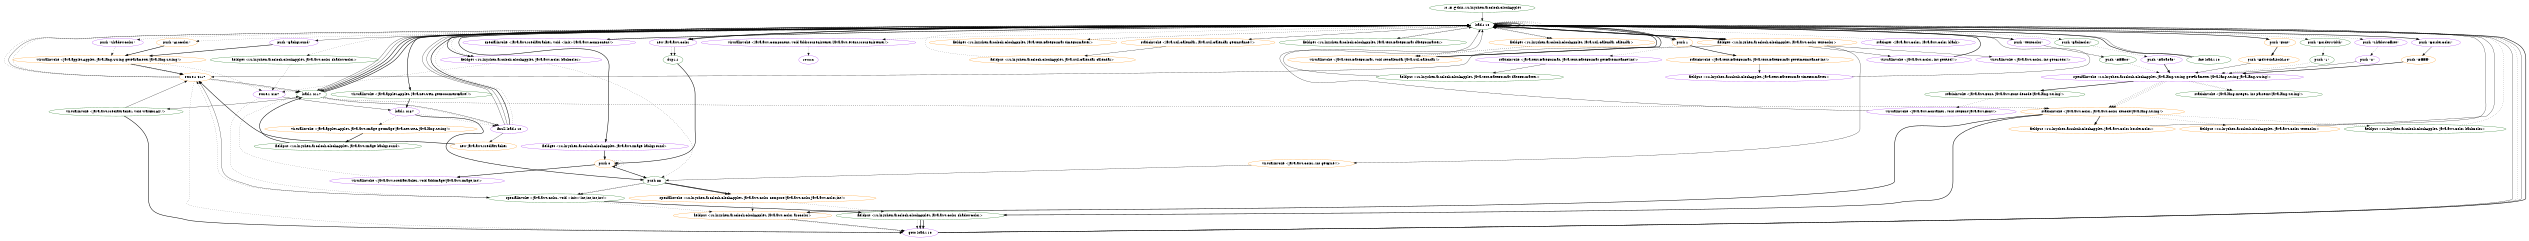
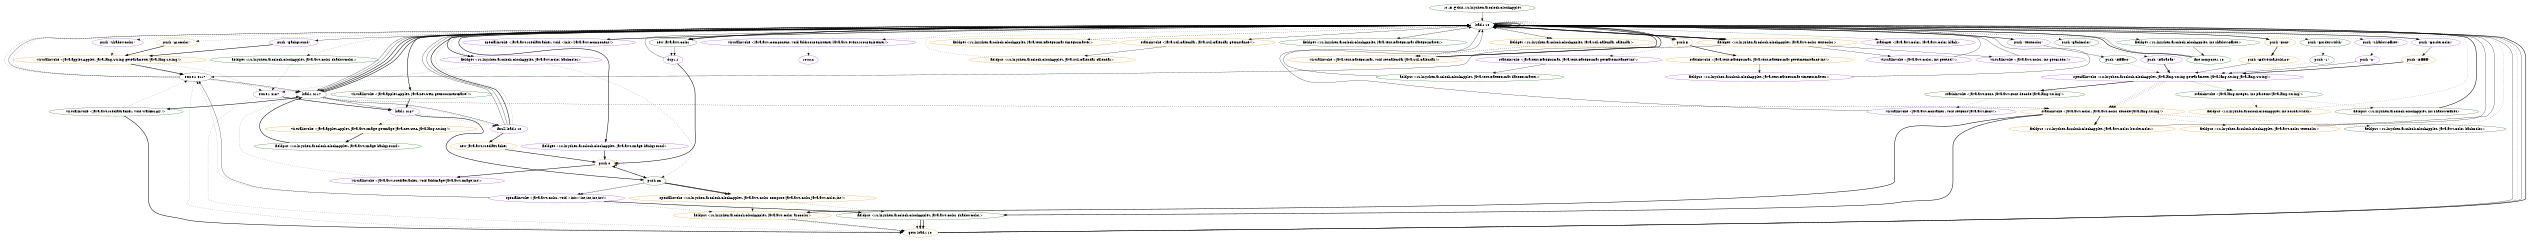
  digraph {
    node [color=purple]
    edge [style=dotted]
    "r0 := @this: ru.kryshen.arcclock.ClockApplet" [color=darkgreen]
    "load.r r0" [color=darkgreen]
    "push \"Font\"" [color=darkorange]
    "push \"BorderWidth\"" [color=darkgreen]
    "push \"ShadowOffset\""
    "push \"BorderColor\""
    "push \"TextColor\""
    "push \"BackColor\"" [color=darkgreen]
    "push \"ShadowColor\""
    "load.r $r17" [color=darkgreen]
    "push \"ArcColor\"" [color=darkorange]
    "push \"Background\""
    "specialinvoke <java.awt.MediaTracker: void <init>(java.awt.Component)>"
    "virtualinvoke <java.applet.Applet: java.net.URL getDocumentBase()>" [color=darkgreen]
    "fieldget <ru.kryshen.arcclock.ClockApplet: java.awt.Image background>"
    "staticinvoke <java.util.Calendar: java.util.Calendar getInstance()>" [color=darkorange]
-   "push 1" [color=darkorange]
+   "push 1" [color=darkorange label="push 5"]
    "fieldget <ru.kryshen.arcclock.ClockApplet: java.text.DateFormat timeFormatter>" [color=darkorange]
    "fieldget <ru.kryshen.arcclock.ClockApplet: java.util.Calendar calendar>" [color=darkorange]
    "fieldget <ru.kryshen.arcclock.ClockApplet: java.text.DateFormat dateFormatter>" [color=darkgreen]
    "virtualinvoke <java.awt.Component: void addMouseListener(java.awt.event.MouseListener)>"
-   "new java.awt.Color"
+   "new java.awt.Color" [color=darkgreen]
    "fieldget <ru.kryshen.arcclock.ClockApplet: java.awt.Color textColor>" [color=darkorange]
+   "fieldget <ru.kryshen.arcclock.ClockApplet: int shadowOffset>" [color=darkgreen]
    "fieldget <ru.kryshen.arcclock.ClockApplet: java.awt.Color backColor>"
    "fieldget <ru.kryshen.arcclock.ClockApplet: java.awt.Color shadowColor>" [color=darkgreen]
    "staticget <java.awt.Color: java.awt.Color black>"
    "push \"Helvetica-bold-24\"" [color=darkorange]
    "push \"1\"" [color=darkgreen]
    "push \"2\""
    "push \"#ffffff\"" [color=darkorange]
    "push \"#ffff00\"" [color=darkgreen]
    "push \"#a0a0a0\""
    "virtualinvoke <java.applet.Applet: java.lang.String getParameter(java.lang.String)>" [color=darkorange]
    "staticinvoke <java.awt.Color: java.awt.Color decode(java.lang.String)>" [color=darkorange]
    "ifnull load.r r0"
    "load.r $r37"
    "virtualinvoke <java.awt.MediaTracker: void waitForAll()>" [color=darkgreen]
    "push 0" [color=darkorange]
    "fieldput <ru.kryshen.arcclock.ClockApplet: java.util.Calendar calendar>" [color=darkorange]
    "staticinvoke <java.text.DateFormat: java.text.DateFormat getTimeInstance(int)>" [color=darkorange]
    "staticinvoke <java.text.DateFormat: java.text.DateFormat getDateInstance(int)>"
    "virtualinvoke <java.text.DateFormat: void setCalendar(java.util.Calendar)>" [color=darkorange]
    return
-   "dup1.r" [color=darkgreen]
-   "store.r $r17" [color=darkorange]
+   "dup1.r"
+   "store.r $r17" [color=darkgreen]
    "virtualinvoke <java.awt.Color: int getRed()>"
    "virtualinvoke <java.awt.Color: int getGreen()>"
-   "virtualinvoke <java.awt.Color: int getBlue()>" [color=darkorange]
-   "ifne load.r r0" [color=darkgreen]
+   "ifne load.r r0" [color=darkgreen label="ifne compose.r r0"]
    "store.r $r37"
    "push 88" [color=darkgreen]
    "specialinvoke <ru.kryshen.arcclock.ClockApplet: java.lang.String getParameter(java.lang.String,java.lang.String)>"
    "staticinvoke <java.awt.Font: java.awt.Font decode(java.lang.String)>" [color=darkgreen]
    "staticinvoke <java.lang.Integer: int parseInt(java.lang.String)>" [color=darkgreen]
    "virtualinvoke <java.awt.Container: void setFont(java.awt.Font)>"
+   "fieldput <ru.kryshen.arcclock.ClockApplet: int borderWidth>" [color=darkorange]
+   "fieldput <ru.kryshen.arcclock.ClockApplet: int shadowOffset>" [color=darkgreen]
    "fieldput <ru.kryshen.arcclock.ClockApplet: java.awt.Color borderColor>" [color=darkorange]
    "fieldput <ru.kryshen.arcclock.ClockApplet: java.awt.Color textColor>" [color=darkorange]
    "fieldput <ru.kryshen.arcclock.ClockApplet: java.awt.Color backColor>" [color=darkgreen]
    "fieldput <ru.kryshen.arcclock.ClockApplet: java.awt.Color shadowColor>" [color=darkgreen]
    "fieldput <ru.kryshen.arcclock.ClockApplet: java.awt.Color arcColor>" [color=darkorange]
-   "goto load.r r0"
+   "goto load.r r0" [color=darkorange]
    "new java.awt.MediaTracker" [color=darkorange]
    "virtualinvoke <java.applet.Applet: java.awt.Image getImage(java.net.URL,java.lang.String)>" [color=darkorange]
    "fieldput <ru.kryshen.arcclock.ClockApplet: java.awt.Image background>" [color=darkgreen]
-   "specialinvoke <java.awt.Color: void <init>(int,int,int,int)>" [color=darkgreen]
+   "specialinvoke <java.awt.Color: void <init>(int,int,int,int)>"
    "specialinvoke <ru.kryshen.arcclock.ClockApplet: java.awt.Color compose(java.awt.Color,java.awt.Color,int)>" [color=darkorange]
    "virtualinvoke <java.awt.MediaTracker: void addImage(java.awt.Image,int)>"
    "fieldput <ru.kryshen.arcclock.ClockApplet: java.text.DateFormat timeFormatter>"
    "fieldput <ru.kryshen.arcclock.ClockApplet: java.text.DateFormat dateFormatter>" [color=darkgreen]
    "r0 := @this: ru.kryshen.arcclock.ClockApplet" -> "load.r r0" [style=solid]
    "load.r r0" -> "load.r r0" [style=solid]
    "load.r r0" -> "load.r r0" [style=bold]
    "load.r r0" -> "load.r r0" [style=bold]
    "load.r r0" -> "load.r r0" [style=bold]
    "load.r r0" -> "load.r r0"
    "load.r r0" -> "load.r r0" [style=bold]
    "load.r r0" -> "load.r r0" [style=solid]
    "load.r r0" -> "load.r r0"
    "load.r r0" -> "load.r r0"
    "load.r r0" -> "load.r r0"
    "load.r r0" -> "load.r r0"
    "load.r r0" -> "push \"Font\"" [style=bold]
    "load.r r0" -> "push \"BorderWidth\""
    "load.r r0" -> "push \"ShadowOffset\""
    "load.r r0" -> "push \"BorderColor\"" [style=bold]
    "load.r r0" -> "push \"TextColor\"" [style=bold]
    "load.r r0" -> "push \"BackColor\""
    "load.r r0" -> "push \"ShadowColor\""
    "load.r r0" -> "load.r $r17" [style=solid]
    "load.r r0" -> "load.r $r17" [style=solid]
    "load.r r0" -> "load.r $r17" [style=bold]
    "load.r r0" -> "push \"ArcColor\""
    "load.r r0" -> "push \"Background\"" [style=solid]
    "load.r r0" -> "specialinvoke <java.awt.MediaTracker: void <init>(java.awt.Component)>"
    "load.r r0" -> "virtualinvoke <java.applet.Applet: java.net.URL getDocumentBase()>" [style=bold]
    "load.r r0" -> "fieldget <ru.kryshen.arcclock.ClockApplet: java.awt.Image background>" [style=bold]
    "load.r r0" -> "staticinvoke <java.util.Calendar: java.util.Calendar getInstance()>" [style=solid]
    "load.r r0" -> "push 1"
    "load.r r0" -> "push 1" [style=bold]
    "load.r r0" -> "fieldget <ru.kryshen.arcclock.ClockApplet: java.text.DateFormat timeFormatter>"
    "load.r r0" -> "fieldget <ru.kryshen.arcclock.ClockApplet: java.util.Calendar calendar>"
    "load.r r0" -> "fieldget <ru.kryshen.arcclock.ClockApplet: java.util.Calendar calendar>" [style=solid]
    "load.r r0" -> "fieldget <ru.kryshen.arcclock.ClockApplet: java.text.DateFormat dateFormatter>"
    "load.r r0" -> "virtualinvoke <java.awt.Component: void addMouseListener(java.awt.event.MouseListener)>"
    "load.r r0" -> "new java.awt.Color" [style=bold]
    "load.r r0" -> "new java.awt.Color" [style=bold]
    "load.r r0" -> "fieldget <ru.kryshen.arcclock.ClockApplet: java.awt.Color textColor>" [style=bold]
    "load.r r0" -> "fieldget <ru.kryshen.arcclock.ClockApplet: java.awt.Color textColor>" [style=solid]
    "load.r r0" -> "fieldget <ru.kryshen.arcclock.ClockApplet: java.awt.Color textColor>" [style=bold]
    "load.r r0" -> "fieldget <ru.kryshen.arcclock.ClockApplet: java.awt.Color textColor>" [style=solid]
+   "load.r r0" -> "fieldget <ru.kryshen.arcclock.ClockApplet: int shadowOffset>"
    "load.r r0" -> "fieldget <ru.kryshen.arcclock.ClockApplet: java.awt.Color backColor>" [style=bold]
    "load.r r0" -> "fieldget <ru.kryshen.arcclock.ClockApplet: java.awt.Color backColor>"
    "load.r r0" -> "fieldget <ru.kryshen.arcclock.ClockApplet: java.awt.Color shadowColor>"
+   "load.r r0" -> "staticget <java.awt.Color: java.awt.Color black>"
    "push \"Font\"" -> "push \"Helvetica-bold-24\"" [style=bold]
    "push \"BorderWidth\"" -> "push \"1\""
    "push \"ShadowOffset\"" -> "push \"2\""
    "push \"BorderColor\"" -> "push \"#ffffff\"" [style=solid]
    "push \"TextColor\"" -> "push \"#ffff00\"" [style=solid]
    "push \"BackColor\"" -> "push \"#a0a0a0\""
    "push \"ShadowColor\"" -> "virtualinvoke <java.applet.Applet: java.lang.String getParameter(java.lang.String)>"
    "load.r $r17" -> "load.r r0" [style=bold]
    "load.r $r17" -> "load.r r0" [style=bold]
    "load.r $r17" -> "staticinvoke <java.awt.Color: java.awt.Color decode(java.lang.String)>"
    "load.r $r17" -> "staticinvoke <java.awt.Color: java.awt.Color decode(java.lang.String)>"
    "load.r $r17" -> "ifnull load.r r0"
    "load.r $r17" -> "ifnull load.r r0" [style=solid]
-   "load.r $r17" -> "virtualinvoke <java.awt.MediaTracker: void waitForAll()>" [style=solid]
+   "load.r $r17" -> "load.r $r37" [style=solid]
+   "load.r $r17" -> "virtualinvoke <java.awt.MediaTracker: void waitForAll()>" [style=bold]
    "push \"ArcColor\"" -> "virtualinvoke <java.applet.Applet: java.lang.String getParameter(java.lang.String)>" [style=bold]
    "push \"Background\"" -> "virtualinvoke <java.applet.Applet: java.lang.String getParameter(java.lang.String)>" [style=bold]
    "specialinvoke <java.awt.MediaTracker: void <init>(java.awt.Component)>" -> "load.r r0" [style=bold]
    "virtualinvoke <java.applet.Applet: java.net.URL getDocumentBase()>" -> "load.r $r37" [style=bold]
    "fieldget <ru.kryshen.arcclock.ClockApplet: java.awt.Image background>" -> "push 0" [style=bold]
    "staticinvoke <java.util.Calendar: java.util.Calendar getInstance()>" -> "fieldput <ru.kryshen.arcclock.ClockApplet: java.util.Calendar calendar>" [style=solid]
    "push 1" -> "staticinvoke <java.text.DateFormat: java.text.DateFormat getTimeInstance(int)>" [style=bold]
    "push 1" -> "staticinvoke <java.text.DateFormat: java.text.DateFormat getDateInstance(int)>"
    "fieldget <ru.kryshen.arcclock.ClockApplet: java.text.DateFormat timeFormatter>" -> "load.r r0"
    "fieldget <ru.kryshen.arcclock.ClockApplet: java.util.Calendar calendar>" -> "virtualinvoke <java.text.DateFormat: void setCalendar(java.util.Calendar)>"
    "fieldget <ru.kryshen.arcclock.ClockApplet: java.util.Calendar calendar>" -> "virtualinvoke <java.text.DateFormat: void setCalendar(java.util.Calendar)>"
    "fieldget <ru.kryshen.arcclock.ClockApplet: java.text.DateFormat dateFormatter>" -> "load.r r0" [style=solid]
    "virtualinvoke <java.awt.Component: void addMouseListener(java.awt.event.MouseListener)>" -> return
    "new java.awt.Color" -> "dup1.r"
    "new java.awt.Color" -> "dup1.r" [style=solid]
    "fieldget <ru.kryshen.arcclock.ClockApplet: java.awt.Color textColor>" -> "store.r $r17" [style=solid]
    "fieldget <ru.kryshen.arcclock.ClockApplet: java.awt.Color textColor>" -> "virtualinvoke <java.awt.Color: int getRed()>" [style=solid]
    "fieldget <ru.kryshen.arcclock.ClockApplet: java.awt.Color textColor>" -> "virtualinvoke <java.awt.Color: int getGreen()>" [style=solid]
-   "fieldget <ru.kryshen.arcclock.ClockApplet: java.awt.Color textColor>" -> "virtualinvoke <java.awt.Color: int getBlue()>" [style=solid]
+   "fieldget <ru.kryshen.arcclock.ClockApplet: int shadowOffset>" -> "ifne load.r r0" [style=solid]
    "fieldget <ru.kryshen.arcclock.ClockApplet: java.awt.Color backColor>" -> "store.r $r37"
    "fieldget <ru.kryshen.arcclock.ClockApplet: java.awt.Color backColor>" -> "push 88"
    "fieldget <ru.kryshen.arcclock.ClockApplet: java.awt.Color shadowColor>" -> "store.r $r37"
    "staticget <java.awt.Color: java.awt.Color black>" -> "load.r r0"
    "push \"Helvetica-bold-24\"" -> "specialinvoke <ru.kryshen.arcclock.ClockApplet: java.lang.String getParameter(java.lang.String,java.lang.String)>" [style=solid]
    "push \"1\"" -> "specialinvoke <ru.kryshen.arcclock.ClockApplet: java.lang.String getParameter(java.lang.String,java.lang.String)>"
    "push \"2\"" -> "specialinvoke <ru.kryshen.arcclock.ClockApplet: java.lang.String getParameter(java.lang.String,java.lang.String)>" [style=solid]
    "push \"#ffffff\"" -> "specialinvoke <ru.kryshen.arcclock.ClockApplet: java.lang.String getParameter(java.lang.String,java.lang.String)>" [style=bold]
    "push \"#ffff00\"" -> "specialinvoke <ru.kryshen.arcclock.ClockApplet: java.lang.String getParameter(java.lang.String,java.lang.String)>"
    "push \"#a0a0a0\"" -> "specialinvoke <ru.kryshen.arcclock.ClockApplet: java.lang.String getParameter(java.lang.String,java.lang.String)>" [style=bold]
    "virtualinvoke <java.applet.Applet: java.lang.String getParameter(java.lang.String)>" -> "store.r $r17"
    "virtualinvoke <java.applet.Applet: java.lang.String getParameter(java.lang.String)>" -> "store.r $r17" [style=bold]
    "virtualinvoke <java.applet.Applet: java.lang.String getParameter(java.lang.String)>" -> "store.r $r37"
    "staticinvoke <java.awt.Color: java.awt.Color decode(java.lang.String)>" -> "fieldput <ru.kryshen.arcclock.ClockApplet: java.awt.Color borderColor>" [style=bold]
    "staticinvoke <java.awt.Color: java.awt.Color decode(java.lang.String)>" -> "fieldput <ru.kryshen.arcclock.ClockApplet: java.awt.Color textColor>"
    "staticinvoke <java.awt.Color: java.awt.Color decode(java.lang.String)>" -> "fieldput <ru.kryshen.arcclock.ClockApplet: java.awt.Color backColor>"
    "staticinvoke <java.awt.Color: java.awt.Color decode(java.lang.String)>" -> "fieldput <ru.kryshen.arcclock.ClockApplet: java.awt.Color shadowColor>" [style=bold]
    "staticinvoke <java.awt.Color: java.awt.Color decode(java.lang.String)>" -> "fieldput <ru.kryshen.arcclock.ClockApplet: java.awt.Color arcColor>" [style=bold]
    "ifnull load.r r0" -> "load.r r0" [style=solid]
    "ifnull load.r r0" -> "load.r r0" [style=solid]
    "ifnull load.r r0" -> "load.r r0" [style=bold]
    "ifnull load.r r0" -> "load.r r0"
-   "ifnull load.r r0" -> "new java.awt.MediaTracker" [style=solid]
+   "ifnull load.r r0" -> "new java.awt.MediaTracker" [style=bold]
    "load.r $r37" -> "ifnull load.r r0"
    "load.r $r37" -> "push 88" [style=bold]
    "load.r $r37" -> "virtualinvoke <java.applet.Applet: java.awt.Image getImage(java.net.URL,java.lang.String)>"
-   "virtualinvoke <java.awt.MediaTracker: void waitForAll()>" -> "store.r $r17" [style=solid]
+   "virtualinvoke <java.awt.MediaTracker: void waitForAll()>" -> "store.r $r17"
    "virtualinvoke <java.awt.MediaTracker: void waitForAll()>" -> "goto load.r r0" [style=bold]
    "push 0" -> "push 0" [style=solid]
    "push 0" -> "push 0"
    "push 0" -> "push 88" [style=bold]
    "push 0" -> "virtualinvoke <java.awt.MediaTracker: void addImage(java.awt.Image,int)>" [style=bold]
    "fieldput <ru.kryshen.arcclock.ClockApplet: java.util.Calendar calendar>" -> "load.r r0"
    "staticinvoke <java.text.DateFormat: java.text.DateFormat getTimeInstance(int)>" -> "fieldput <ru.kryshen.arcclock.ClockApplet: java.text.DateFormat timeFormatter>" [style=solid]
    "staticinvoke <java.text.DateFormat: java.text.DateFormat getDateInstance(int)>" -> "fieldput <ru.kryshen.arcclock.ClockApplet: java.text.DateFormat dateFormatter>" [style=solid]
    "virtualinvoke <java.text.DateFormat: void setCalendar(java.util.Calendar)>" -> "load.r r0" [style=bold]
    "virtualinvoke <java.text.DateFormat: void setCalendar(java.util.Calendar)>" -> "load.r r0" [style=bold]
+   "dup1.r" -> "load.r r0" [style=solid]
    "dup1.r" -> "push 0" [style=bold]
    "store.r $r17" -> "load.r r0"
    "store.r $r17" -> "load.r r0" [style=solid]
    "store.r $r17" -> "load.r r0"
    "store.r $r17" -> "load.r $r17"
    "store.r $r17" -> "load.r $r17"
    "store.r $r17" -> "load.r $r17" [style=solid]
    "store.r $r17" -> "goto load.r r0"
-   "virtualinvoke <java.awt.Color: int getRed()>" -> "load.r r0" [style=bold]
-   "virtualinvoke <java.awt.Color: int getBlue()>" -> "push 88" [style=solid]
+   "virtualinvoke <java.awt.Color: int getRed()>" -> "load.r r0" [style=solid]
+   "virtualinvoke <java.awt.Color: int getGreen()>" -> "load.r r0" [style=solid]
    "ifne load.r r0" -> "load.r r0" [style=bold]
    "ifne load.r r0" -> "load.r r0" [style=solid]
-   "store.r $r37" -> "load.r $r37" [style=solid]
-   "store.r $r37" -> "specialinvoke <java.awt.Color: void <init>(int,int,int,int)>"
+   "store.r $r37" -> "load.r $r37" [style=bold]
+   "store.r $r37" -> "goto load.r r0"
    "push 88" -> "specialinvoke <java.awt.Color: void <init>(int,int,int,int)>"
    "push 88" -> "specialinvoke <java.awt.Color: void <init>(int,int,int,int)>" [style=solid]
    "push 88" -> "specialinvoke <ru.kryshen.arcclock.ClockApplet: java.awt.Color compose(java.awt.Color,java.awt.Color,int)>" [style=bold]
    "push 88" -> "specialinvoke <ru.kryshen.arcclock.ClockApplet: java.awt.Color compose(java.awt.Color,java.awt.Color,int)>" [style=bold]
    "specialinvoke <ru.kryshen.arcclock.ClockApplet: java.lang.String getParameter(java.lang.String,java.lang.String)>" -> "staticinvoke <java.awt.Color: java.awt.Color decode(java.lang.String)>"
    "specialinvoke <ru.kryshen.arcclock.ClockApplet: java.lang.String getParameter(java.lang.String,java.lang.String)>" -> "staticinvoke <java.awt.Color: java.awt.Color decode(java.lang.String)>"
    "specialinvoke <ru.kryshen.arcclock.ClockApplet: java.lang.String getParameter(java.lang.String,java.lang.String)>" -> "staticinvoke <java.awt.Color: java.awt.Color decode(java.lang.String)>"
    "specialinvoke <ru.kryshen.arcclock.ClockApplet: java.lang.String getParameter(java.lang.String,java.lang.String)>" -> "staticinvoke <java.awt.Font: java.awt.Font decode(java.lang.String)>" [style=bold]
    "specialinvoke <ru.kryshen.arcclock.ClockApplet: java.lang.String getParameter(java.lang.String,java.lang.String)>" -> "staticinvoke <java.lang.Integer: int parseInt(java.lang.String)>"
    "specialinvoke <ru.kryshen.arcclock.ClockApplet: java.lang.String getParameter(java.lang.String,java.lang.String)>" -> "staticinvoke <java.lang.Integer: int parseInt(java.lang.String)>"
    "staticinvoke <java.awt.Font: java.awt.Font decode(java.lang.String)>" -> "virtualinvoke <java.awt.Container: void setFont(java.awt.Font)>"
+   "staticinvoke <java.lang.Integer: int parseInt(java.lang.String)>" -> "fieldput <ru.kryshen.arcclock.ClockApplet: int borderWidth>"
+   "staticinvoke <java.lang.Integer: int parseInt(java.lang.String)>" -> "fieldput <ru.kryshen.arcclock.ClockApplet: int shadowOffset>"
    "virtualinvoke <java.awt.Container: void setFont(java.awt.Font)>" -> "load.r r0" [style=solid]
+   "fieldput <ru.kryshen.arcclock.ClockApplet: int borderWidth>" -> "load.r r0"
+   "fieldput <ru.kryshen.arcclock.ClockApplet: int shadowOffset>" -> "load.r r0" [style=bold]
    "fieldput <ru.kryshen.arcclock.ClockApplet: java.awt.Color borderColor>" -> "load.r r0" [style=solid]
    "fieldput <ru.kryshen.arcclock.ClockApplet: java.awt.Color textColor>" -> "load.r r0" [style=solid]
    "fieldput <ru.kryshen.arcclock.ClockApplet: java.awt.Color backColor>" -> "load.r r0"
    "fieldput <ru.kryshen.arcclock.ClockApplet: java.awt.Color shadowColor>" -> "goto load.r r0"
    "fieldput <ru.kryshen.arcclock.ClockApplet: java.awt.Color shadowColor>" -> "goto load.r r0" [style=bold]
    "fieldput <ru.kryshen.arcclock.ClockApplet: java.awt.Color shadowColor>" -> "goto load.r r0" [style=bold]
    "fieldput <ru.kryshen.arcclock.ClockApplet: java.awt.Color arcColor>" -> "goto load.r r0"
    "fieldput <ru.kryshen.arcclock.ClockApplet: java.awt.Color arcColor>" -> "goto load.r r0"
    "fieldput <ru.kryshen.arcclock.ClockApplet: java.awt.Color arcColor>" -> "goto load.r r0" [style=solid]
    "goto load.r r0" -> "load.r r0" [style=solid]
    "goto load.r r0" -> "load.r r0"
    "goto load.r r0" -> "load.r r0" [style=solid]
    "goto load.r r0" -> "load.r r0" [style=bold]
-   "new java.awt.MediaTracker" -> "store.r $r17" [style=bold]
+   "new java.awt.MediaTracker" -> "push 0" [style=bold]
    "virtualinvoke <java.applet.Applet: java.awt.Image getImage(java.net.URL,java.lang.String)>" -> "fieldput <ru.kryshen.arcclock.ClockApplet: java.awt.Image background>" [style=bold]
    "fieldput <ru.kryshen.arcclock.ClockApplet: java.awt.Image background>" -> "load.r $r17" [style=bold]
    "specialinvoke <java.awt.Color: void <init>(int,int,int,int)>" -> "store.r $r17"
    "specialinvoke <java.awt.Color: void <init>(int,int,int,int)>" -> "store.r $r17" [style=solid]
    "specialinvoke <java.awt.Color: void <init>(int,int,int,int)>" -> "fieldput <ru.kryshen.arcclock.ClockApplet: java.awt.Color shadowColor>" [style=bold]
    "specialinvoke <java.awt.Color: void <init>(int,int,int,int)>" -> "fieldput <ru.kryshen.arcclock.ClockApplet: java.awt.Color arcColor>"
    "specialinvoke <ru.kryshen.arcclock.ClockApplet: java.awt.Color compose(java.awt.Color,java.awt.Color,int)>" -> "fieldput <ru.kryshen.arcclock.ClockApplet: java.awt.Color shadowColor>"
    "specialinvoke <ru.kryshen.arcclock.ClockApplet: java.awt.Color compose(java.awt.Color,java.awt.Color,int)>" -> "fieldput <ru.kryshen.arcclock.ClockApplet: java.awt.Color arcColor>"
    "virtualinvoke <java.awt.MediaTracker: void addImage(java.awt.Image,int)>" -> "load.r $r17"
    "fieldput <ru.kryshen.arcclock.ClockApplet: java.text.DateFormat timeFormatter>" -> "load.r r0" [style=solid]
    "fieldput <ru.kryshen.arcclock.ClockApplet: java.text.DateFormat dateFormatter>" -> "load.r r0" [style=solid]
  }
